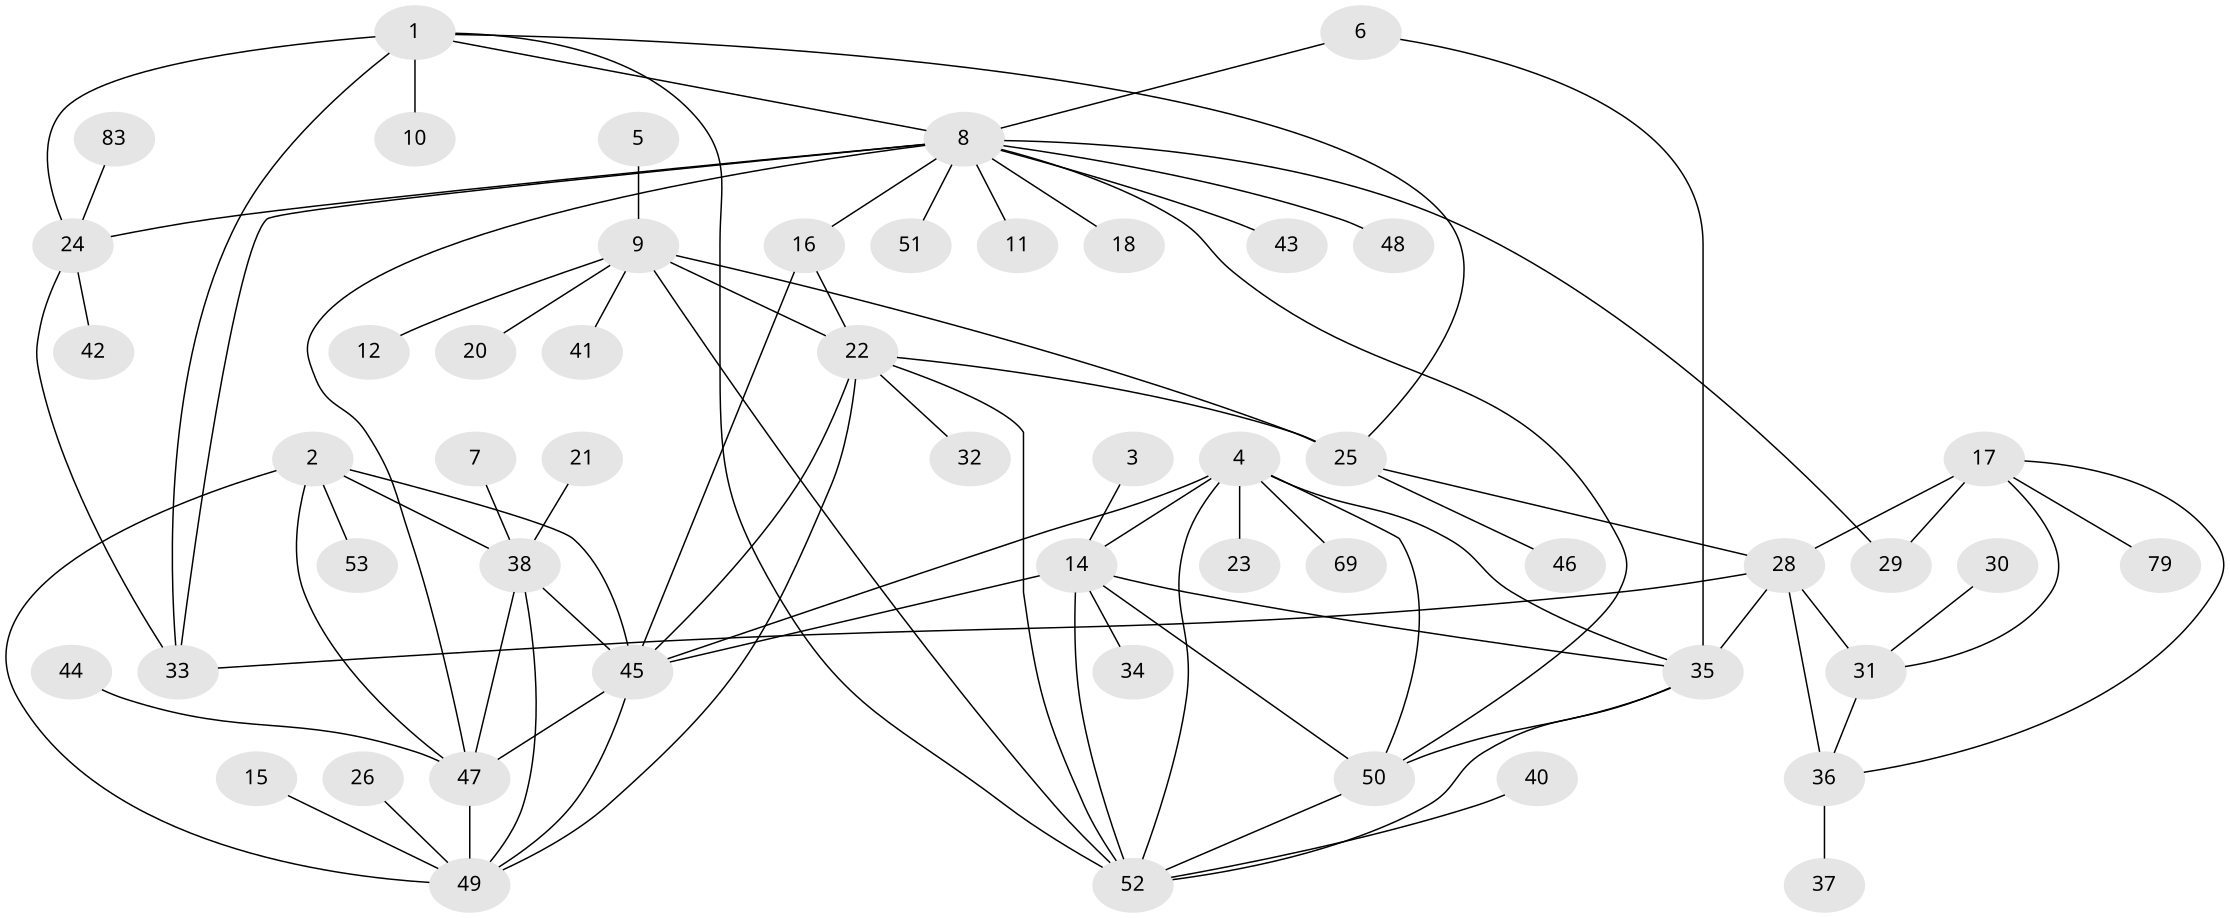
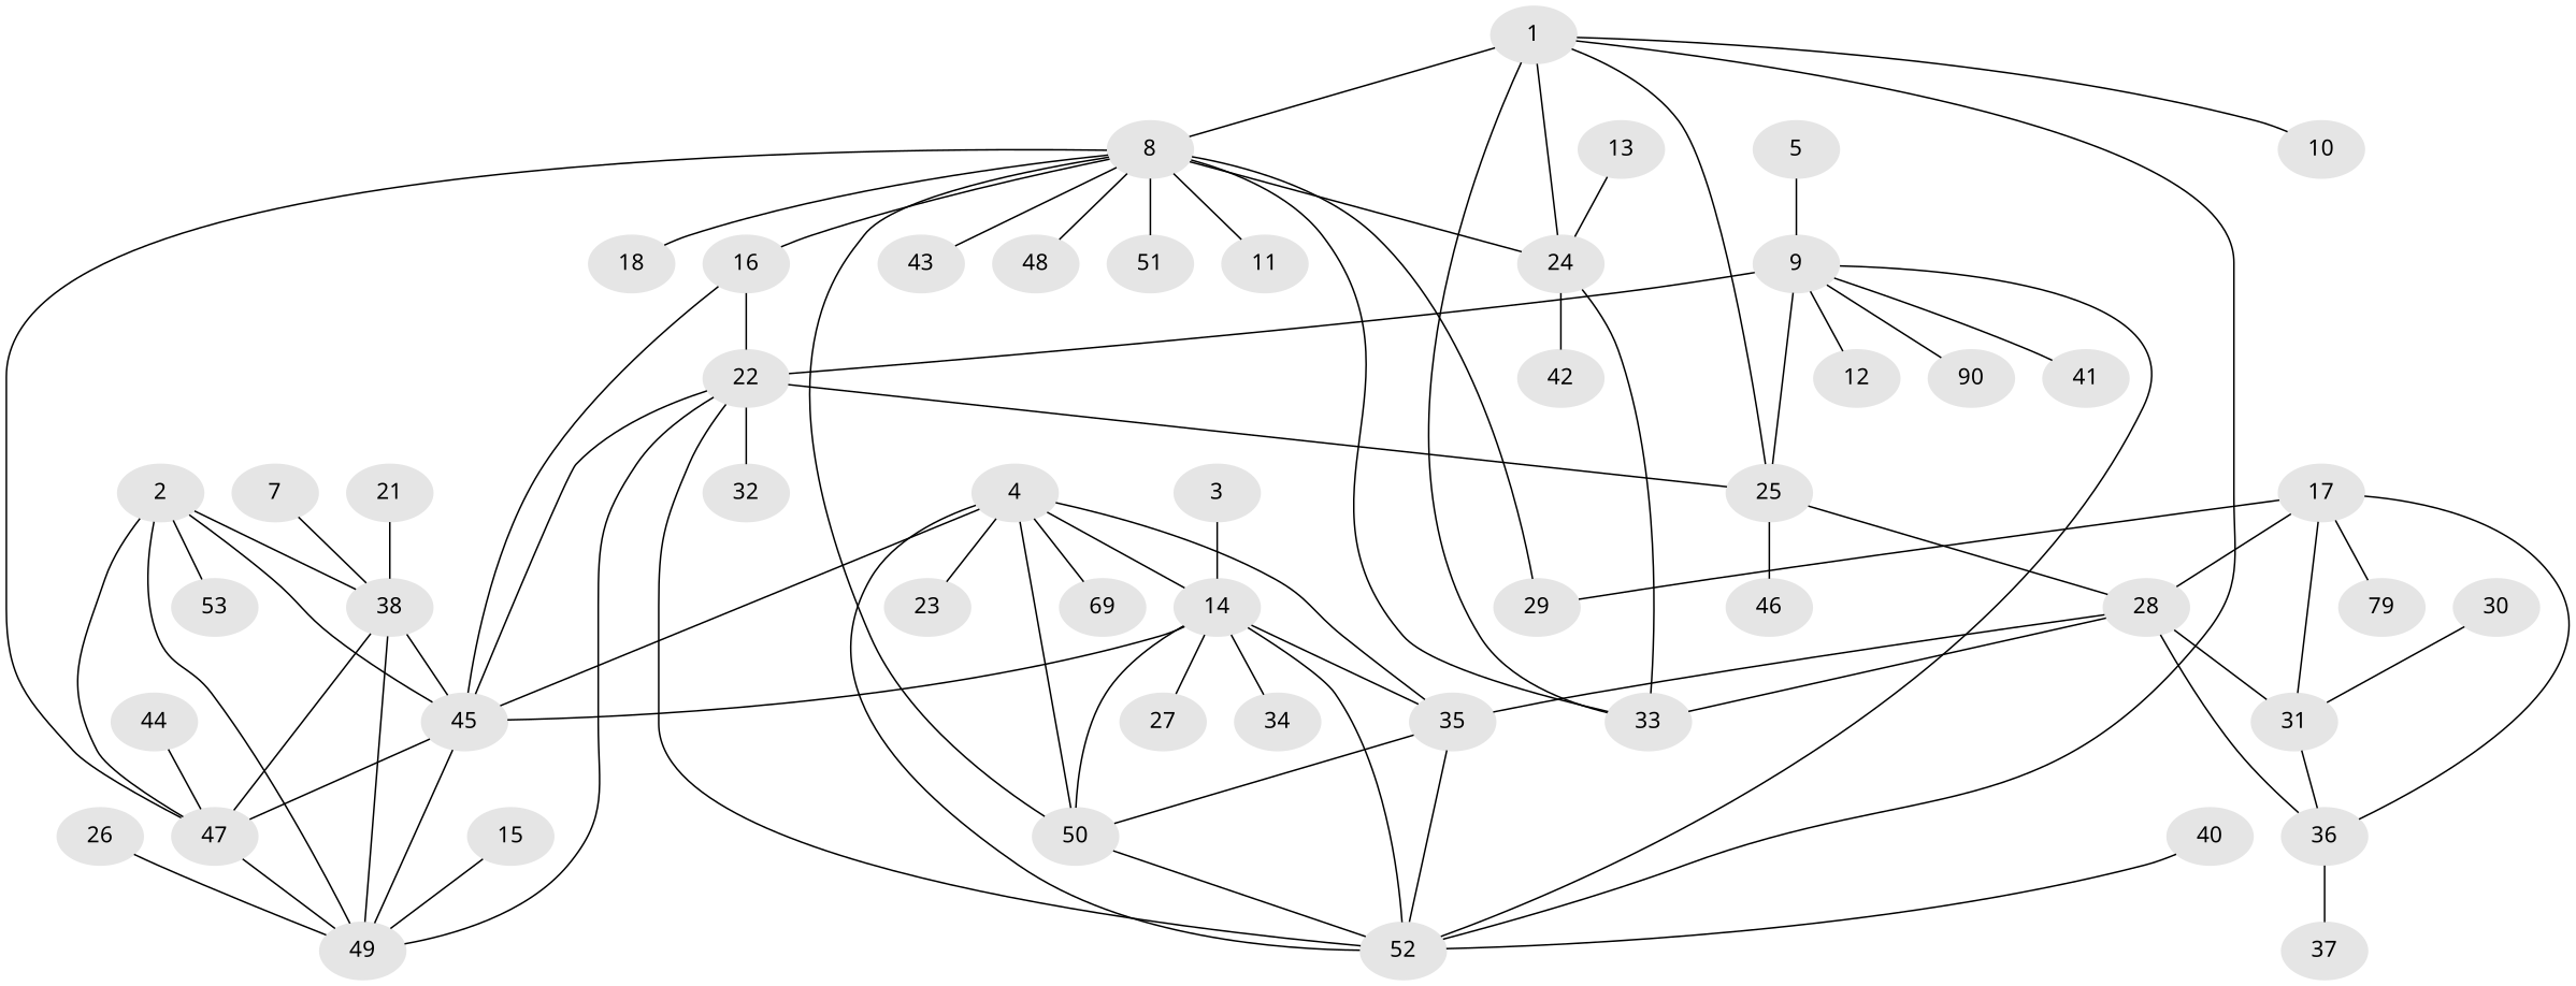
  graph {
    fontname="Noto Sans"
    node [color=gray90 fontname="Noto Sans" style=filled]
    edge [fontname="Noto Sans" weight=1.0]
    1
    8
    10
    24
    25
    33
    52
    47
    50
    11
    16
    18
    29
    43
    48
    51
    42
    28
    46
    2
    38
    45
    49
    53
    3
    14
    35
+   27
    34
    4
    23
    n32 [label=69]
    5
    9
    12
-   20
+   20 [label=90]
    22
    41
-   6
    7
    32
-   13 [label=83]
+   13
    15
    17
    n45 [label=79]
    31
    36
    37
    21
    26
    30
    40
    44
    1 -- 8
    1 -- 10
    1 -- 24 [weight=2.0]
    1 -- 25
    1 -- 33
    1 -- 52
    8 -- 24 [weight=2.0]
    8 -- 33
    8 -- 47
    8 -- 50
    8 -- 11
    8 -- 16
    8 -- 18
    8 -- 29
    8 -- 43
    8 -- 48
    8 -- 51
    24 -- 33 [weight=2.0]
    24 -- 42
    25 -- 28
    25 -- 46
    47 -- 49
    50 -- 52
    16 -- 45
    16 -- 22 [weight=2.0]
    28 -- 33
    28 -- 35
    28 -- 31 [weight=2.0]
    28 -- 36 [weight=2.0]
    2 -- 47
    2 -- 38
    2 -- 45
    2 -- 49
    2 -- 53
    38 -- 47
    38 -- 45
    38 -- 49
    45 -- 47
    45 -- 49
    3 -- 14
    14 -- 52
    14 -- 50
    14 -- 45
    14 -- 35
+   14 -- 27
    14 -- 34
    35 -- 52
    35 -- 50
    4 -- 52
    4 -- 50
    4 -- 45
    4 -- 14
    4 -- 35
    4 -- 23
    4 -- n32
    5 -- 9
    9 -- 25 [weight=3.0]
    9 -- 52
    9 -- 12
    9 -- 20
    9 -- 22 [weight=3.0]
    9 -- 41
    22 -- 25
    22 -- 52
    22 -- 45
    22 -- 49
    22 -- 32
-   6 -- 8
-   6 -- 35
    7 -- 38
    13 -- 24
    15 -- 49
    17 -- 29
    17 -- 28 [weight=2.0]
    17 -- n45
    17 -- 31
    17 -- 36
    31 -- 36
    36 -- 37
    21 -- 38
    26 -- 49
    30 -- 31
    40 -- 52
    44 -- 47
  }
